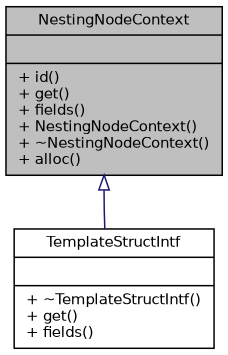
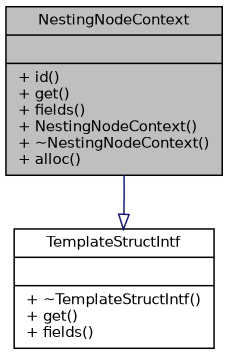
  digraph {
    node [color=black fontname=Helvetica fontsize=10 shape=record style=filled]
    n1 [fillcolor=grey75 fontcolor=black height=0.2 label="{NestingNodeContext\n||+ id()\l+ get()\l+ fields()\l+ NestingNodeContext()\l+ ~NestingNodeContext()\l+ alloc()\l}" width=0.4]
    n2 [fillcolor=white height=0.2 label="{TemplateStructIntf\n||+ ~TemplateStructIntf()\l+ get()\l+ fields()\l}" width=0.4]
-   n1 -> n2 [arrowtail=onormal color=midnightblue dir=back fontname=Helvetica fontsize=10 labelfontname=Helvetica labelfontsize=10 style=solid]
+   n2 -> n1 [arrowtail=onormal color=midnightblue dir=back fontname=Helvetica fontsize=10 labelfontname=Helvetica labelfontsize=10 style=solid]
  }
